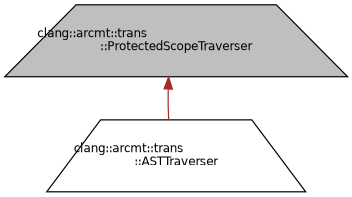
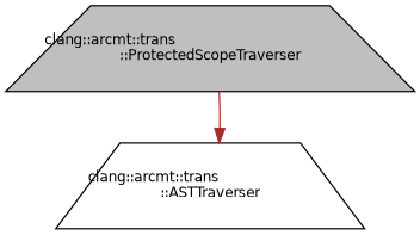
  digraph {
    node [color=black fontname=Helvetica fontsize=10 shape=trapezium]
    n1 [fillcolor=grey75 fontcolor=black height=0.2 label="clang::arcmt::trans\l::ProtectedScopeTraverser" style=filled width=0.4]
    n2 [height=0.2 label="clang::arcmt::trans\l::ASTTraverser" width=0.4]
-   n1 -> n2 [color=brown dir=back fontname=Helvetica fontsize=10 labelfontname=Helvetica labelfontsize=10 style=solid]
+   n2 -> n1 [color=brown dir=back fontname=Helvetica fontsize=10 labelfontname=Helvetica labelfontsize=10 style=solid]
  }
